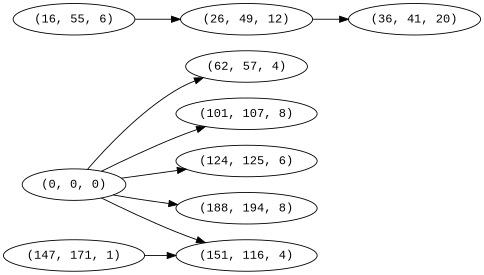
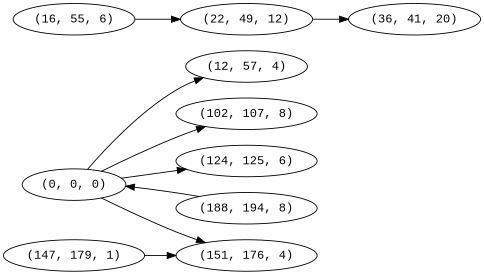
  digraph {
    fontname="Liberation Mono"
    rankdir=LR
    node [fontname="Liberation Mono"]
    edge [fontname="Liberation Mono"]
    "(0, 0, 0)"
-   "(12, 57, 4)" [label="(62, 57, 4)"]
-   "(102, 107, 8)" [label="(101, 107, 8)"]
+   "(12, 57, 4)"
+   "(102, 107, 8)"
    n4 [label="(124, 125, 6)"]
    "(188, 194, 8)"
-   "(151, 176, 4)" [label="(151, 116, 4)"]
-   "(147, 179, 1)" [label="(147, 171, 1)"]
+   "(151, 176, 4)"
+   "(147, 179, 1)"
    "(16, 55, 6)"
-   "(26, 49, 12)"
+   "(26, 49, 12)" [label="(22, 49, 12)"]
    "(36, 41, 20)"
    "(0, 0, 0)" -> "(12, 57, 4)"
    "(0, 0, 0)" -> "(102, 107, 8)"
    "(0, 0, 0)" -> n4
-   "(0, 0, 0)" -> "(188, 194, 8)"
+   "(188, 194, 8)" -> "(0, 0, 0)"
    "(0, 0, 0)" -> "(151, 176, 4)"
    "(147, 179, 1)" -> "(151, 176, 4)"
    "(16, 55, 6)" -> "(26, 49, 12)"
    "(26, 49, 12)" -> "(36, 41, 20)"
  }
